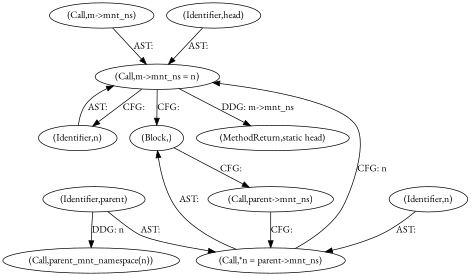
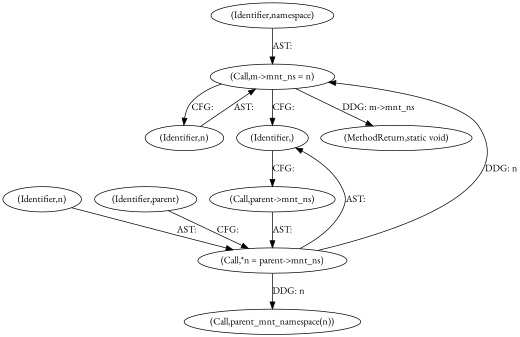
  digraph {
    fontname="EB Garamond"
    node [fontname="EB Garamond"]
    edge [fontname="EB Garamond"]
    n1 [label="(Call,m->mnt_ns = n)"]
    n2 [label="(Identifier,n)"]
-   n3 [label="(Block,)"]
-   n4 [label="(MethodReturn,static head)"]
+   n3 [label="(Identifier,)"]
+   n4 [label="(MethodReturn,static void)"]
    n5 [label="(Call,parent->mnt_ns)"]
    n6 [label="(Call,*n = parent->mnt_ns)"]
    n7 [label="(Call,parent_mnt_namespace(n))"]
    n8 [label="(Identifier,n)"]
-   n9 [label="(Call,m->mnt_ns)"]
    n10 [label="(Identifier,parent)"]
-   n11 [label="(Identifier,head)"]
+   n11 [label="(Identifier,namespace)"]
    n1 -> n2 [label="CFG: "]
    n1 -> n3 [label="CFG: "]
    n1 -> n4 [label="DDG: m->mnt_ns"]
    n2 -> n1 [label="AST: "]
    n3 -> n5 [label="CFG: "]
-   n5 -> n6 [label="CFG: "]
-   n6 -> n1 [label="CFG: n"]
+   n5 -> n6 [label="AST: "]
+   n6 -> n1 [label="DDG: n"]
    n6 -> n3 [label="AST: "]
-   n10 -> n7 [label="DDG: n"]
+   n6 -> n7 [label="DDG: n"]
    n8 -> n6 [label="AST: "]
-   n9 -> n1 [label="AST: "]
-   n10 -> n6 [label="AST: "]
+   n10 -> n6 [label="CFG: "]
    n11 -> n1 [label="AST: "]
  }
